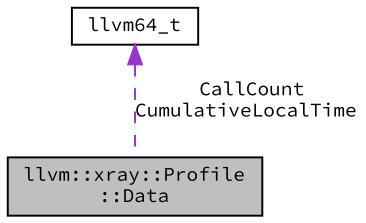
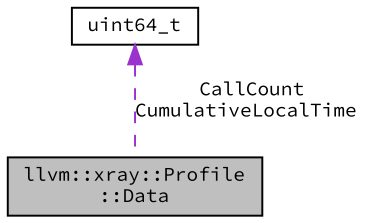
  digraph {
    fontname="Source Code Pro"
    node [color=black fontname="Source Code Pro" fontsize=10 shape=box]
    n1 [fillcolor=grey75 fontcolor=black height=0.2 label="llvm::xray::Profile\l::Data" style=filled width=0.4]
-   n2 [height=0.2 label=llvm64_t width=0.4]
+   n2 [height=0.2 label=uint64_t width=0.4]
    n2 -> n1 [color=darkorchid3 dir=back fontname="Source Code Pro" fontsize=10 label=" CallCount\nCumulativeLocalTime" labelfontname=Helvetica labelfontsize=10 style=dashed]
  }
